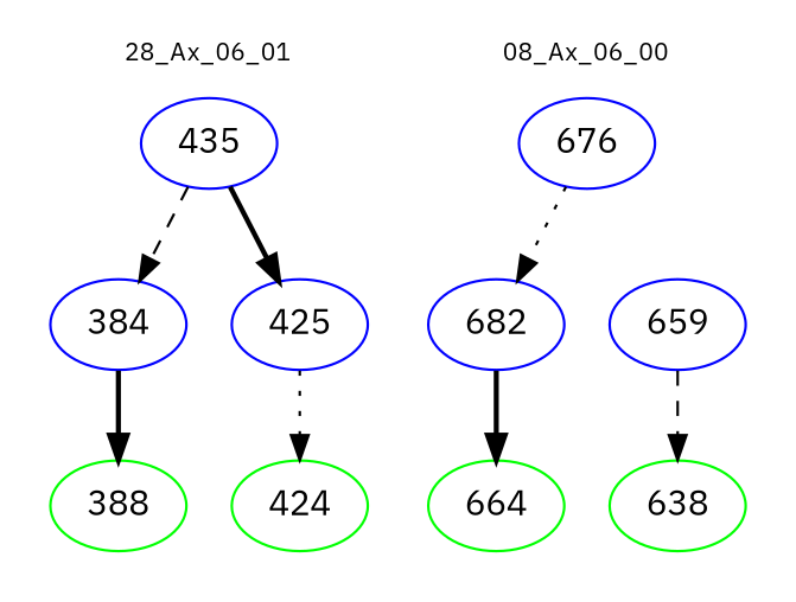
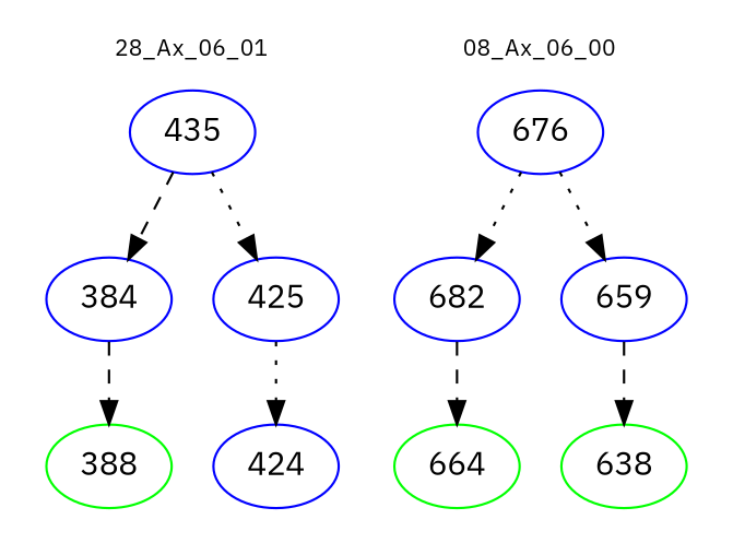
  digraph {
    fontname="IBM Plex Sans"
    node [color=blue fontname="IBM Plex Sans"]
    edge [color=black fontname="IBM Plex Sans" style=dashed]
    n1 [label=435]
    n2 [label=384]
    n3 [label=425]
    n4 [color=green label=388]
-   n5 [color=green label=424]
+   n5 [label=424]
    n6 [label=676]
    n7 [label=682]
    n8 [label=659]
    n9 [color=green label=664]
    n10 [color=green label=638]
    subgraph cluster_1 {
      color=white
      fontsize=10
      label="28_Ax_06_01"
      n1
      n2
      n3
      n4
      n5
    }
    subgraph cluster_2 {
      color=white
      fontsize=10
      label="08_Ax_06_00"
      n6
      n7
      n8
      n9
      n10
    }
    n1 -> n2
-   n1 -> n3 [style=bold]
-   n2 -> n4 [style=bold]
+   n1 -> n3 [style=dotted]
+   n2 -> n4
    n3 -> n5 [style=dotted]
    n6 -> n7 [style=dotted]
-   n7 -> n9 [style=bold]
+   n6 -> n8 [style=dotted]
+   n7 -> n9
    n8 -> n10
  }
